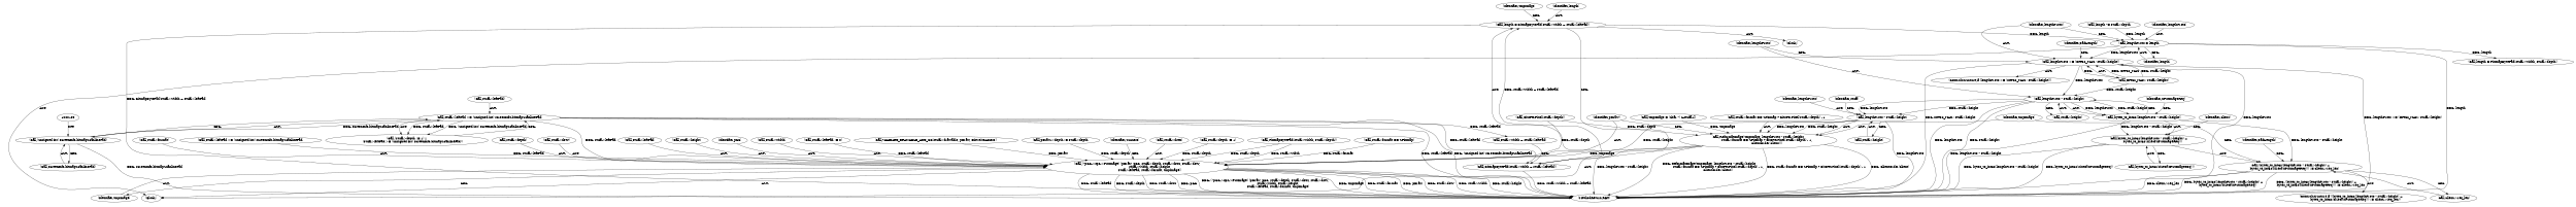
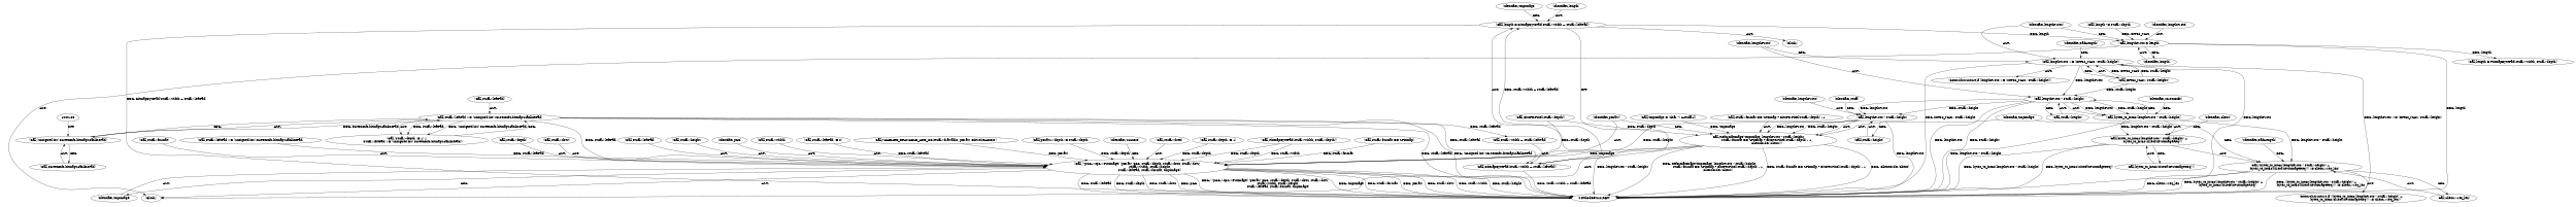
  digraph {
    n1 [label="(Call,length = BitmapBytePad(stuff->width + stuff->leftPad))"]
    n2 [label="(Call,BitmapBytePad(stuff->width + stuff->leftPad))"]
    n3 [label="(Call,lengthProto = length)"]
    n4 [label="(Block,)"]
    n5 [label="(MethodReturn,RET)"]
    n6 [label="(Call,lengthProto >= (INT32_MAX / stuff->height))"]
    n7 [label="(Block,)"]
    n8 [label="(Identifier,length)"]
    n9 [label="(Call,length = PixmapBytePad(stuff->width, stuff->depth))"]
    n10 [label="(Call,stuff->width + stuff->leftPad)"]
    n11 [label="(Call,stuff->leftPad >= (unsigned int) screenInfo.bitmapScanlinePad)"]
    n12 [label="(Call,(unsigned int) screenInfo.bitmapScanlinePad)"]
    n13 [label="(Call,(*pGC->ops->PutImage) (pDraw, pGC, stuff->depth, stuff->dstX, stuff->dstY,\n                           stuff->width, stuff->height,\n                           stuff->leftPad, stuff->format, tmpImage))"]
    n14 [label="(Call,(stuff->depth != 1) ||\n            (stuff->leftPad >= (unsigned int) screenInfo.bitmapScanlinePad))"]
    n15 [label="(Call,screenInfo.bitmapScanlinePad)"]
    n16 [label="(Identifier,tmpImage)"]
    n17 [label="(Call,lengthProto * stuff->height)"]
    n18 [label="(ControlStructure,if (lengthProto >= (INT32_MAX / stuff->height)))"]
    n19 [label="(Call,INT32_MAX / stuff->height)"]
    n20 [label="(Call,bytes_to_int32(lengthProto * stuff->height))"]
    n21 [label="(Call,lengthProto * stuff->height)"]
    n22 [label="(Call,stuff->height)"]
    n23 [label="(Call,(bytes_to_int32(lengthProto * stuff->height) +\n         bytes_to_int32(sizeof(xPutImageReq))) != client->req_len)"]
    n24 [label="(Call,bytes_to_int32(lengthProto * stuff->height) +\n         bytes_to_int32(sizeof(xPutImageReq)))"]
    n25 [label="(Call,ReformatImage(tmpImage, lengthProto * stuff->height,\n                  stuff->format == ZPixmap ? BitsPerPixel(stuff->depth) : 1,\n                  ClientOrder(client)))"]
    n26 [label="(Call,stuff->height)"]
    n27 [label="(ControlStructure,if ((bytes_to_int32(lengthProto * stuff->height) +\n         bytes_to_int32(sizeof(xPutImageReq))) != client->req_len))"]
    n28 [label="(Call,client->req_len)"]
    n29 [label="(Call,bytes_to_int32(sizeof(xPutImageReq)))"]
    n30 [label="(Identifier,Success)"]
    n31 [label="(Call,stuff->format)"]
    n32 [label="(Call,stuff->leftPad >= (unsigned int) screenInfo.bitmapScanlinePad)"]
    n33 [label="(Call,stuff->depth)"]
    n34 [label="(Identifier,lengthProto)"]
    n35 [label="(Call,stuff->dstY)"]
    n36 [label="(Call,stuff->leftPad)"]
    n37 [label="(Call,stuff->height)"]
    n38 [label="(Identifier,client)"]
-   n39 [label="(Identifier,xPutImageReq)"]
+   n39 [label="(Identifier,screenInfo)"]
    n40 [label="(Identifier,pGC)"]
    n41 [label="(Call,stuff->width)"]
    n42 [label="(Call,stuff->leftPad)"]
    n43 [label="(Call,stuff->leftPad != 0)"]
    n44 [label="(Identifier,tmpImage)"]
    n45 [label="(Call,VALIDATE_DRAWABLE_AND_GC(stuff->drawable, pDraw, DixWriteAccess))"]
    n46 [label="(Call,pDraw->depth != stuff->depth)"]
    n47 [label="(Identifier,tmpImage)"]
    n48 [label="(Call,length *= stuff->depth)"]
    n49 [label="(Call,stuff->format == ZPixmap ? BitsPerPixel(stuff->depth) : 1)"]
    n50 [label="(Identifier,BadLength)"]
    n51 [label="(Identifier,pDraw)"]
    n52 [label="(Identifier,BadLength)"]
    n53 [label="(Call,tmpImage = (char *) &stuff[1])"]
    n54 [label="(Identifier,lengthProto)"]
    n55 [label="(Call,BitsPerPixel(stuff->depth))"]
    n56 [label="(Identifier,stuff)"]
    n57 [label="(Call,stuff->dstX)"]
    n58 [label="(Call,stuff->depth != 1)"]
    n59 [label="(Identifier,length)"]
    n60 [label="(Call,PixmapBytePad(stuff->width, stuff->depth))"]
    n61 [label="(Call,stuff->format == ZPixmap)"]
    n62 [label="(Identifier,lengthProto)"]
    n63 [label="(Identifier,lengthProto)"]
    1000139
-   n1 -> n2 [label="CFG: "]
+   n1 -> n2 [label="INT: "]
    n1 -> n3 [label="DDG: length"]
    n1 -> n4 [label="AST: "]
    n1 -> n5 [label="DDG: BitmapBytePad(stuff->width + stuff->leftPad)"]
    n2 -> n1 [label="AST: "]
    n2 -> n1 [label="DDG: stuff->width + stuff->leftPad"]
    n2 -> n5 [label="DDG: stuff->width + stuff->leftPad"]
    n3 -> n5 [label="DDG: length"]
-   n3 -> n6 [label="DDG: lengthProto"]
    n3 -> n7 [label="AST: "]
    n3 -> n8 [label="CFG: "]
    n3 -> n9 [label="DDG: length"]
    n6 -> n5 [label="DDG: lengthProto"]
    n6 -> n5 [label="DDG: lengthProto >= (INT32_MAX / stuff->height)"]
    n6 -> n5 [label="DDG: INT32_MAX / stuff->height"]
    n6 -> n17 [label="DDG: lengthProto"]
    n6 -> n18 [label="AST: "]
-   n6 -> n19 [label="DDG: "]
+   n6 -> n19 [label="CFG: "]
    n8 -> n3 [label="AST: "]
-   n10 -> n2 [label="CFG: "]
+   n10 -> n2 [label="AST: "]
    n11 -> n2 [label="DDG: stuff->leftPad"]
    n11 -> n5 [label="DDG: stuff->leftPad"]
    n11 -> n5 [label="DDG: (unsigned int) screenInfo.bitmapScanlinePad"]
    n11 -> n10 [label="DDG: stuff->leftPad"]
    n11 -> n12 [label="CFG: "]
    n11 -> n13 [label="DDG: stuff->leftPad"]
    n11 -> n14 [label="AST: "]
    n11 -> n14 [label="DDG: stuff->leftPad"]
    n11 -> n14 [label="DDG: (unsigned int) screenInfo.bitmapScanlinePad"]
-   n12 -> n5 [label="DDG: screenInfo.bitmapScanlinePad"]
    n12 -> n11 [label="AST: "]
    n12 -> n11 [label="DDG: screenInfo.bitmapScanlinePad"]
    n12 -> n15 [label="CFG: "]
    n13 -> n5 [label="DDG: pDraw"]
    n13 -> n5 [label="DDG: stuff->dstY"]
    n13 -> n5 [label="DDG: stuff->width"]
    n13 -> n5 [label="DDG: stuff->height"]
    n13 -> n5 [label="DDG: stuff->leftPad"]
    n13 -> n5 [label="DDG: stuff->depth"]
    n13 -> n5 [label="DDG: stuff->dstX"]
    n13 -> n5 [label="DDG: pGC"]
    n13 -> n5 [label="DDG: (*pGC->ops->PutImage) (pDraw, pGC, stuff->depth, stuff->dstX, stuff->dstY,\n                           stuff->width, stuff->height,\n                           stuff->leftPad, stuff->format, tmpImage)"]
    n13 -> n5 [label="DDG: tmpImage"]
    n13 -> n5 [label="DDG: stuff->format"]
    n13 -> n7 [label="AST: "]
    n13 -> n16 [label="CFG: "]
    n14 -> n11 [label="CFG: "]
    n15 -> n12 [label="AST: "]
    n16 -> n13 [label="AST: "]
    n17 -> n5 [label="DDG: stuff->height"]
    n17 -> n5 [label="DDG: lengthProto"]
    n17 -> n20 [label="AST: "]
    n17 -> n20 [label="DDG: lengthProto"]
    n17 -> n20 [label="DDG: stuff->height"]
    n17 -> n21 [label="DDG: lengthProto"]
    n17 -> n21 [label="DDG: stuff->height"]
    n17 -> n22 [label="CFG: "]
    n19 -> n6 [label="AST: "]
    n19 -> n6 [label="DDG: INT32_MAX"]
    n19 -> n6 [label="DDG: stuff->height"]
    n19 -> n17 [label="DDG: stuff->height"]
    n20 -> n5 [label="DDG: lengthProto * stuff->height"]
    n20 -> n17 [label="CFG: "]
    n20 -> n23 [label="DDG: lengthProto * stuff->height"]
    n20 -> n24 [label="AST: "]
    n20 -> n24 [label="DDG: lengthProto * stuff->height"]
    n21 -> n5 [label="DDG: lengthProto"]
    n21 -> n13 [label="DDG: stuff->height"]
    n21 -> n25 [label="AST: "]
    n21 -> n25 [label="DDG: lengthProto"]
    n21 -> n25 [label="DDG: stuff->height"]
    n21 -> n26 [label="CFG: "]
    n22 -> n17 [label="AST: "]
    n23 -> n5 [label="DDG: client->req_len"]
    n23 -> n5 [label="DDG: bytes_to_int32(lengthProto * stuff->height) +\n         bytes_to_int32(sizeof(xPutImageReq))"]
    n23 -> n5 [label="DDG: (bytes_to_int32(lengthProto * stuff->height) +\n         bytes_to_int32(sizeof(xPutImageReq))) != client->req_len"]
    n23 -> n27 [label="AST: "]
    n23 -> n28 [label="CFG: "]
    n24 -> n5 [label="DDG: bytes_to_int32(lengthProto * stuff->height)"]
    n24 -> n5 [label="DDG: bytes_to_int32(sizeof(xPutImageReq))"]
    n24 -> n23 [label="AST: "]
    n24 -> n29 [label="CFG: "]
    n25 -> n5 [label="DDG: ClientOrder(client)"]
    n25 -> n5 [label="DDG: lengthProto * stuff->height"]
    n25 -> n5 [label="DDG: ReformatImage(tmpImage, lengthProto * stuff->height,\n                  stuff->format == ZPixmap ? BitsPerPixel(stuff->depth) : 1,\n                  ClientOrder(client))"]
    n25 -> n5 [label="DDG: stuff->format == ZPixmap ? BitsPerPixel(stuff->depth) : 1"]
    n25 -> n7 [label="AST: "]
    n25 -> n13 [label="DDG: tmpImage"]
    n26 -> n21 [label="AST: "]
    n28 -> n23 [label="AST: "]
    n29 -> n24 [label="AST: "]
    n30 -> n13 [label="CFG: "]
    n31 -> n13 [label="AST: "]
    n32 -> n13 [label="DDG: stuff->leftPad"]
    n33 -> n13 [label="AST: "]
    n34 -> n3 [label="AST: "]
    n35 -> n13 [label="AST: "]
    n36 -> n13 [label="AST: "]
    n37 -> n13 [label="AST: "]
    n38 -> n24 [label="CFG: "]
    n39 -> n20 [label="CFG: "]
    n40 -> n13 [label="AST: "]
    n41 -> n13 [label="AST: "]
    n42 -> n11 [label="AST: "]
    n43 -> n13 [label="DDG: stuff->leftPad"]
    n44 -> n23 [label="CFG: "]
    n44 -> n25 [label="AST: "]
    n45 -> n13 [label="DDG: pDraw"]
    n46 -> n13 [label="DDG: stuff->depth"]
    n47 -> n1 [label="CFG: "]
-   n48 -> n3 [label="DDG: length"]
+   n48 -> n3 [label="DDG: INT32_MAX"]
    n49 -> n25 [label="AST: "]
    n50 -> n6 [label="CFG: "]
    n51 -> n13 [label="AST: "]
    n51 -> n25 [label="CFG: "]
    n52 -> n23 [label="CFG: "]
    n53 -> n25 [label="DDG: tmpImage"]
    n54 -> n21 [label="AST: "]
    n55 -> n13 [label="DDG: stuff->depth"]
    n55 -> n25 [label="DDG: stuff->depth"]
    n56 -> n21 [label="CFG: "]
    n57 -> n13 [label="AST: "]
    n58 -> n13 [label="DDG: stuff->depth"]
    n59 -> n1 [label="AST: "]
    n60 -> n13 [label="DDG: stuff->depth"]
    n60 -> n13 [label="DDG: stuff->width"]
    n61 -> n13 [label="DDG: stuff->format"]
    n62 -> n6 [label="CFG: "]
    n62 -> n17 [label="AST: "]
    n63 -> n3 [label="CFG: "]
    n63 -> n6 [label="AST: "]
    1000139 -> n12 [label="INT: "]
  }
